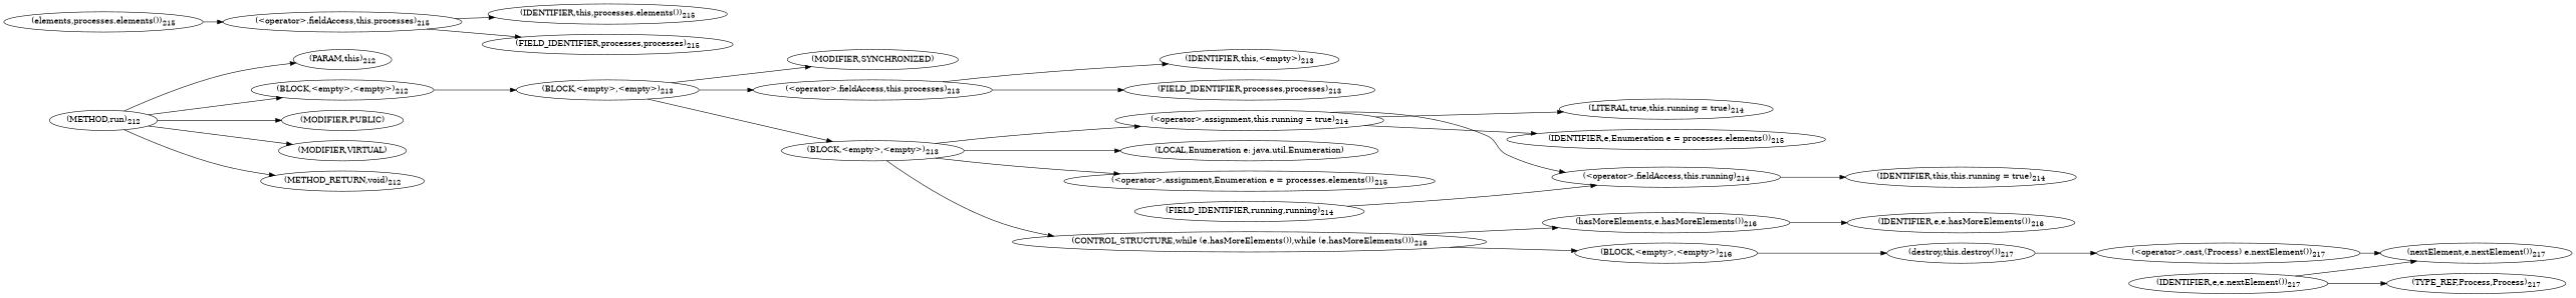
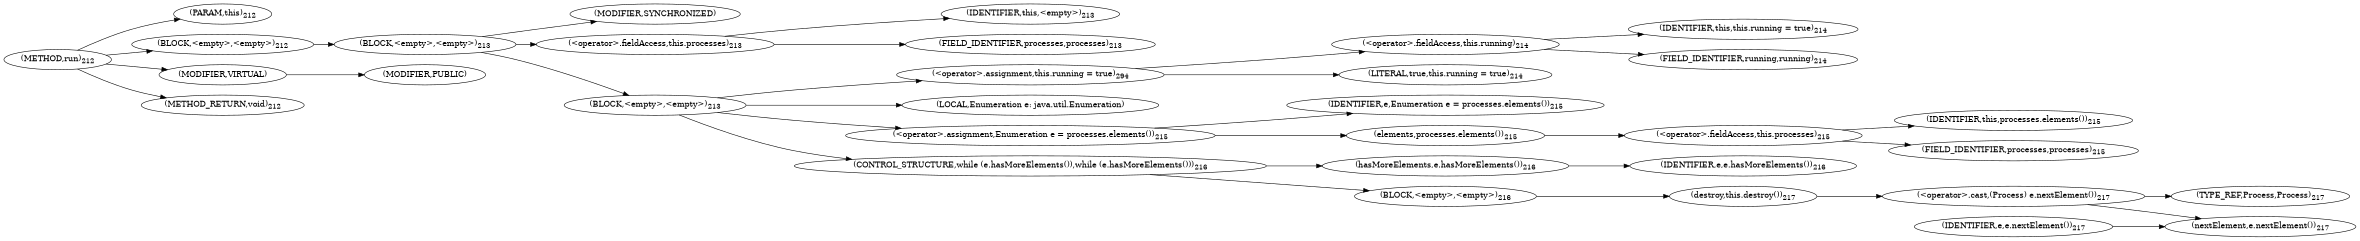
  digraph {
    rankdir=LR
    n1 [label=<(METHOD,run)<SUB>212</SUB>>]
    n2 [label=<(PARAM,this)<SUB>212</SUB>>]
    n3 [label=<(BLOCK,&lt;empty&gt;,&lt;empty&gt;)<SUB>212</SUB>>]
    n4 [label=<(MODIFIER,PUBLIC)>]
    n5 [label=<(MODIFIER,VIRTUAL)>]
    n6 [label=<(METHOD_RETURN,void)<SUB>212</SUB>>]
    n7 [label=<(BLOCK,&lt;empty&gt;,&lt;empty&gt;)<SUB>213</SUB>>]
    n8 [label=<(MODIFIER,SYNCHRONIZED)>]
    n9 [label=<(&lt;operator&gt;.fieldAccess,this.processes)<SUB>213</SUB>>]
    n10 [label=<(BLOCK,&lt;empty&gt;,&lt;empty&gt;)<SUB>213</SUB>>]
    n11 [label=<(IDENTIFIER,this,&lt;empty&gt;)<SUB>213</SUB>>]
    n12 [label=<(FIELD_IDENTIFIER,processes,processes)<SUB>213</SUB>>]
-   n13 [label=<(&lt;operator&gt;.assignment,this.running = true)<SUB>214</SUB>>]
+   n13 [label=<(&lt;operator&gt;.assignment,this.running = true)<SUB>294</SUB>>]
    n14 [label=<(LOCAL,Enumeration e: java.util.Enumeration)>]
    n15 [label=<(&lt;operator&gt;.assignment,Enumeration e = processes.elements())<SUB>215</SUB>>]
    n16 [label=<(CONTROL_STRUCTURE,while (e.hasMoreElements()),while (e.hasMoreElements()))<SUB>216</SUB>>]
    n17 [label=<(&lt;operator&gt;.fieldAccess,this.running)<SUB>214</SUB>>]
    n18 [label=<(LITERAL,true,this.running = true)<SUB>214</SUB>>]
    n19 [label=<(IDENTIFIER,e,Enumeration e = processes.elements())<SUB>215</SUB>>]
    n20 [label=<(elements,processes.elements())<SUB>215</SUB>>]
    n21 [label=<(hasMoreElements,e.hasMoreElements())<SUB>216</SUB>>]
    n22 [label=<(BLOCK,&lt;empty&gt;,&lt;empty&gt;)<SUB>216</SUB>>]
    n23 [label=<(IDENTIFIER,this,this.running = true)<SUB>214</SUB>>]
    n24 [label=<(FIELD_IDENTIFIER,running,running)<SUB>214</SUB>>]
    n25 [label=<(&lt;operator&gt;.fieldAccess,this.processes)<SUB>215</SUB>>]
    n26 [label=<(IDENTIFIER,this,processes.elements())<SUB>215</SUB>>]
    n27 [label=<(FIELD_IDENTIFIER,processes,processes)<SUB>215</SUB>>]
    n28 [label=<(IDENTIFIER,e,e.hasMoreElements())<SUB>216</SUB>>]
    n29 [label=<(destroy,this.destroy())<SUB>217</SUB>>]
    n30 [label=<(&lt;operator&gt;.cast,(Process) e.nextElement())<SUB>217</SUB>>]
    n31 [label=<(TYPE_REF,Process,Process)<SUB>217</SUB>>]
    n32 [label=<(nextElement,e.nextElement())<SUB>217</SUB>>]
    n33 [label=<(IDENTIFIER,e,e.nextElement())<SUB>217</SUB>>]
    n1 -> n2
    n1 -> n3
-   n1 -> n4
+   n5 -> n4
    n1 -> n5
    n1 -> n6
    n3 -> n7
    n7 -> n8
    n7 -> n9
    n7 -> n10
    n9 -> n11
    n9 -> n12
    n10 -> n13
    n10 -> n14
    n10 -> n15
    n10 -> n16
    n13 -> n17
    n13 -> n18
-   n13 -> n19
+   n15 -> n19
+   n15 -> n20
    n16 -> n21
    n16 -> n22
    n17 -> n23
-   n24 -> n17
+   n17 -> n24
    n20 -> n25
    n21 -> n28
    n22 -> n29
    n25 -> n26
    n25 -> n27
    n29 -> n30
-   n33 -> n31
+   n30 -> n31
    n30 -> n32
    n33 -> n32
  }
